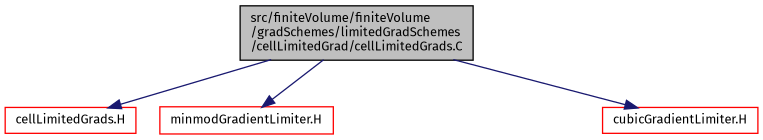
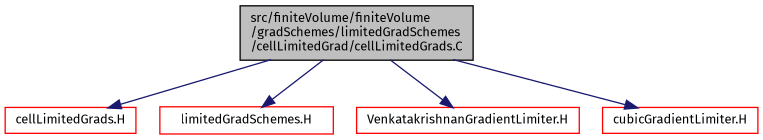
  digraph {
    fontname="Fira Sans"
    node [color=red fontname="Fira Sans" fontsize=10 shape=record]
    edge [color=midnightblue fontname="Fira Sans" fontsize=10 labelfontname=Helvetica labelfontsize=10 style=solid]
    n1 [color=black fillcolor=grey75 fontcolor=black height=0.2 label="src/finiteVolume/finiteVolume\l/gradSchemes/limitedGradSchemes\l/cellLimitedGrad/cellLimitedGrads.C" style=filled width=0.4]
    n2 [height=0.2 label="cellLimitedGrads.H" width=0.4]
-   n3 [height=0.2 label="minmodGradientLimiter.H" width=0.4]
+   n3 [height=0.2 label="limitedGradSchemes.H" width=0.4]
+   n4 [height=0.2 label="VenkatakrishnanGradientLimiter.H" width=0.4]
    n5 [height=0.2 label="cubicGradientLimiter.H" width=0.4]
    n1 -> n2
    n1 -> n3
+   n1 -> n4
    n1 -> n5
  }
